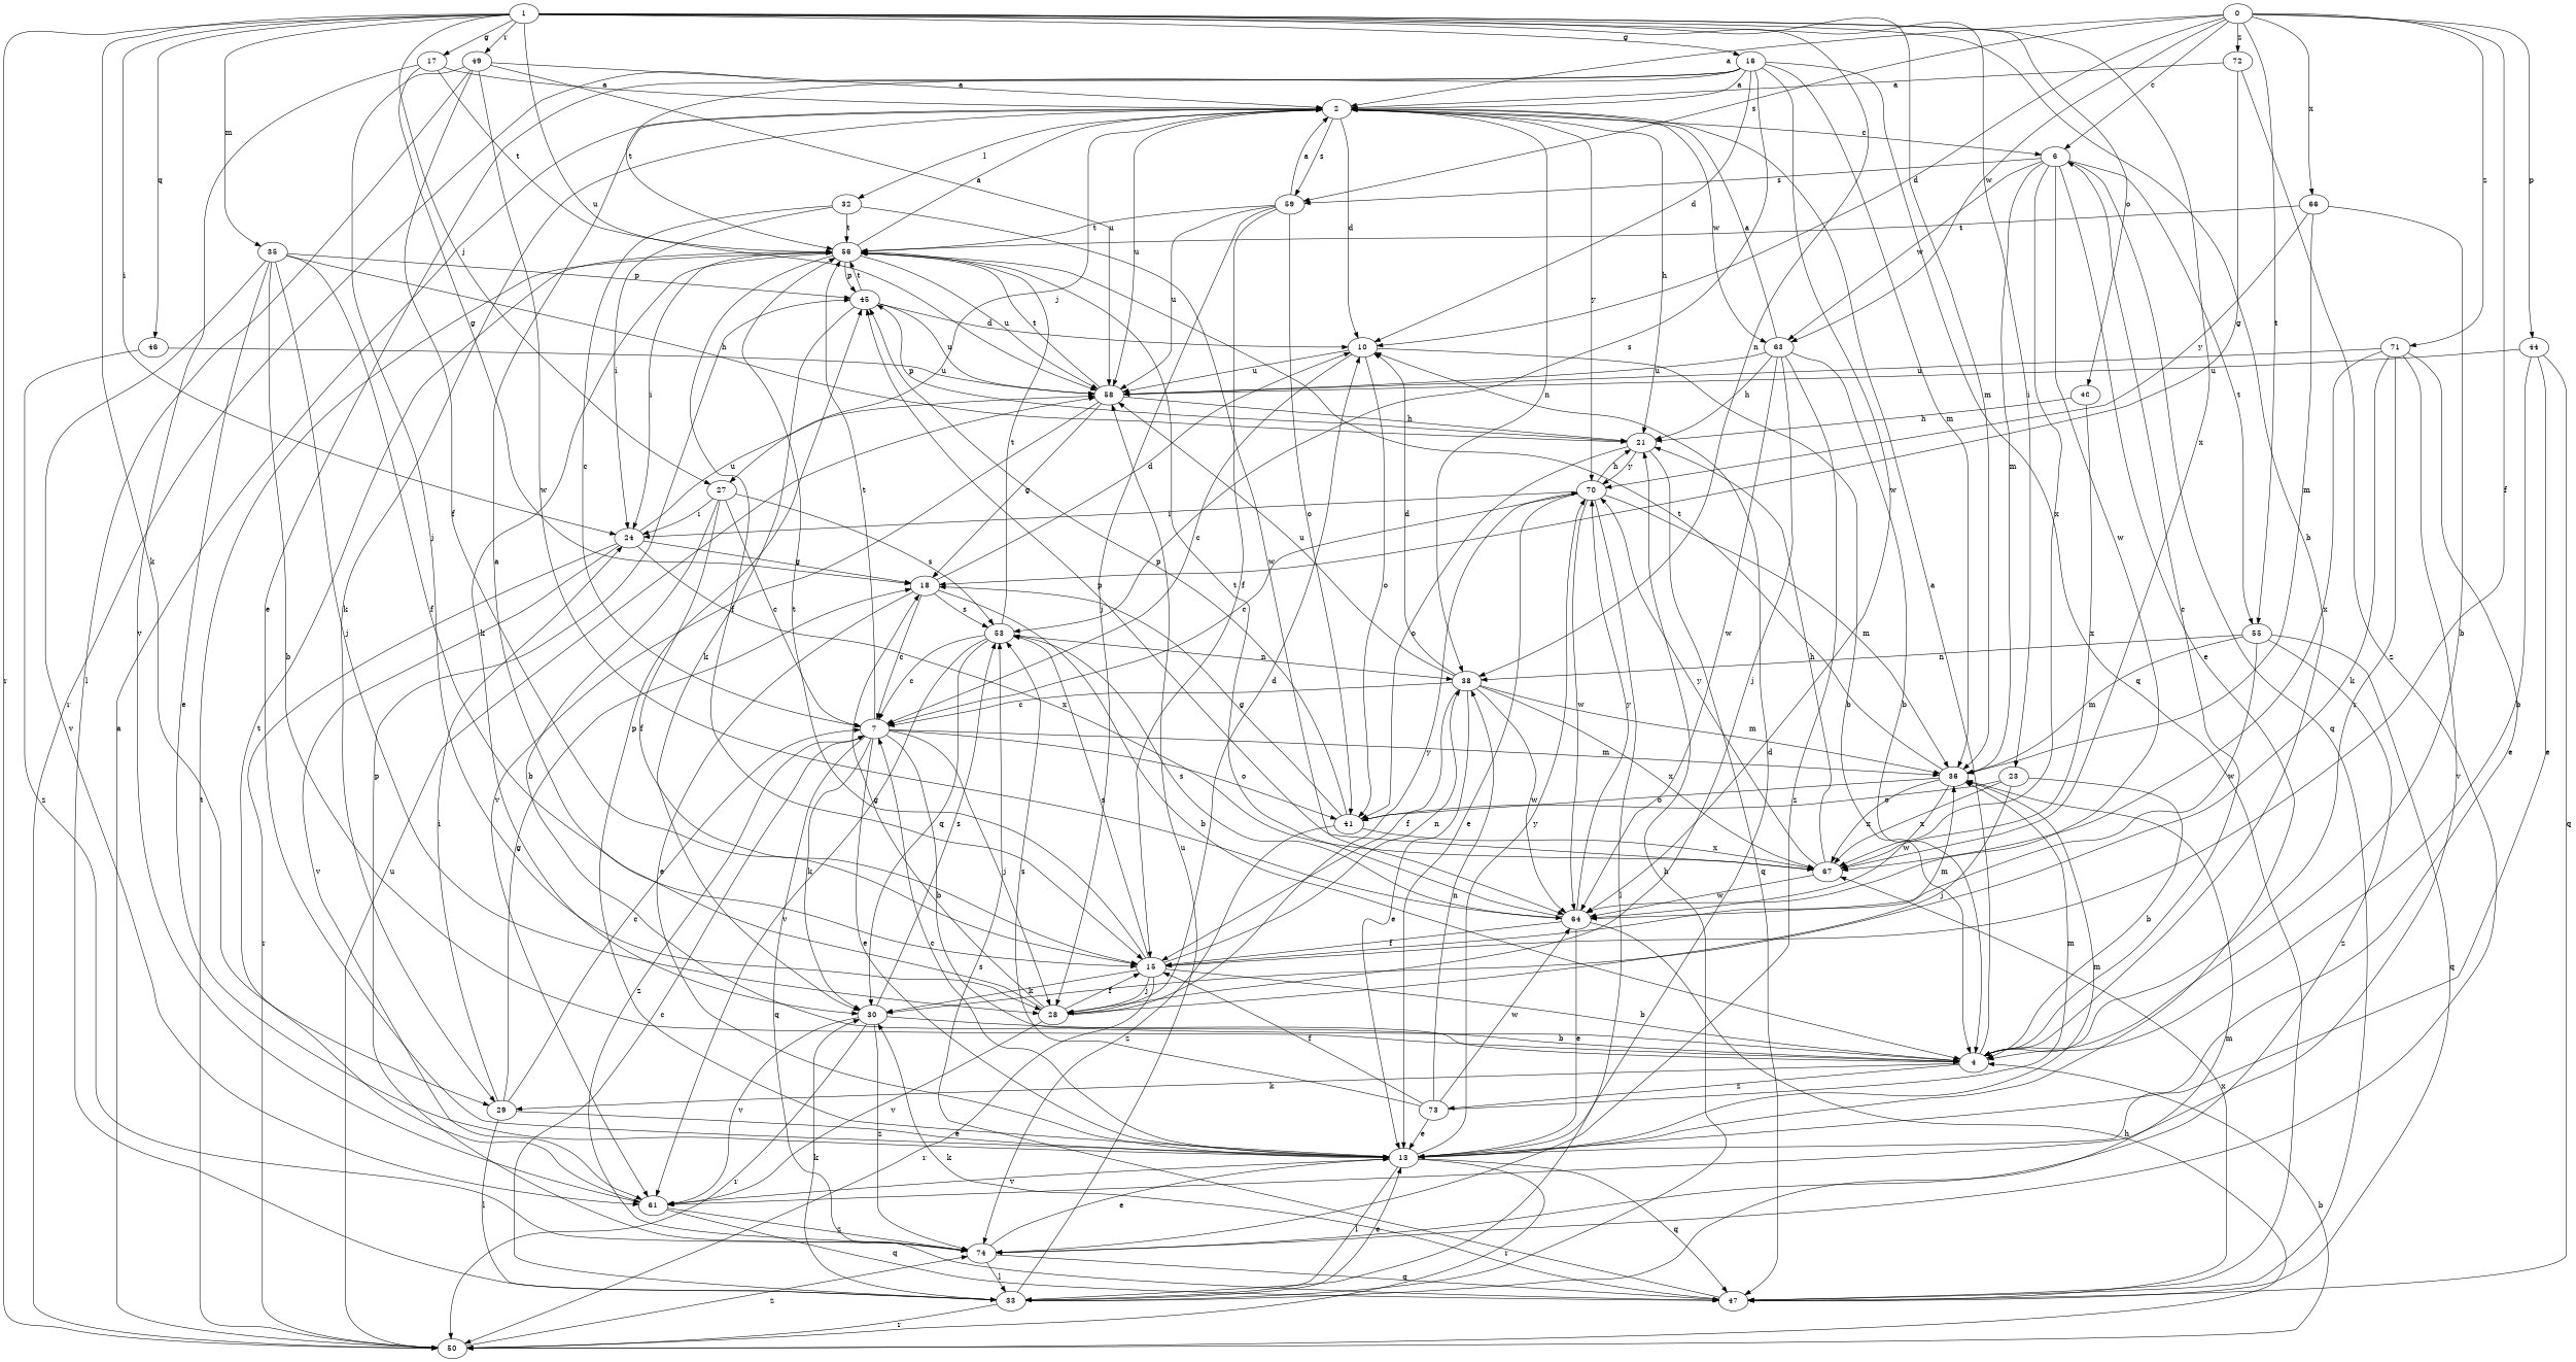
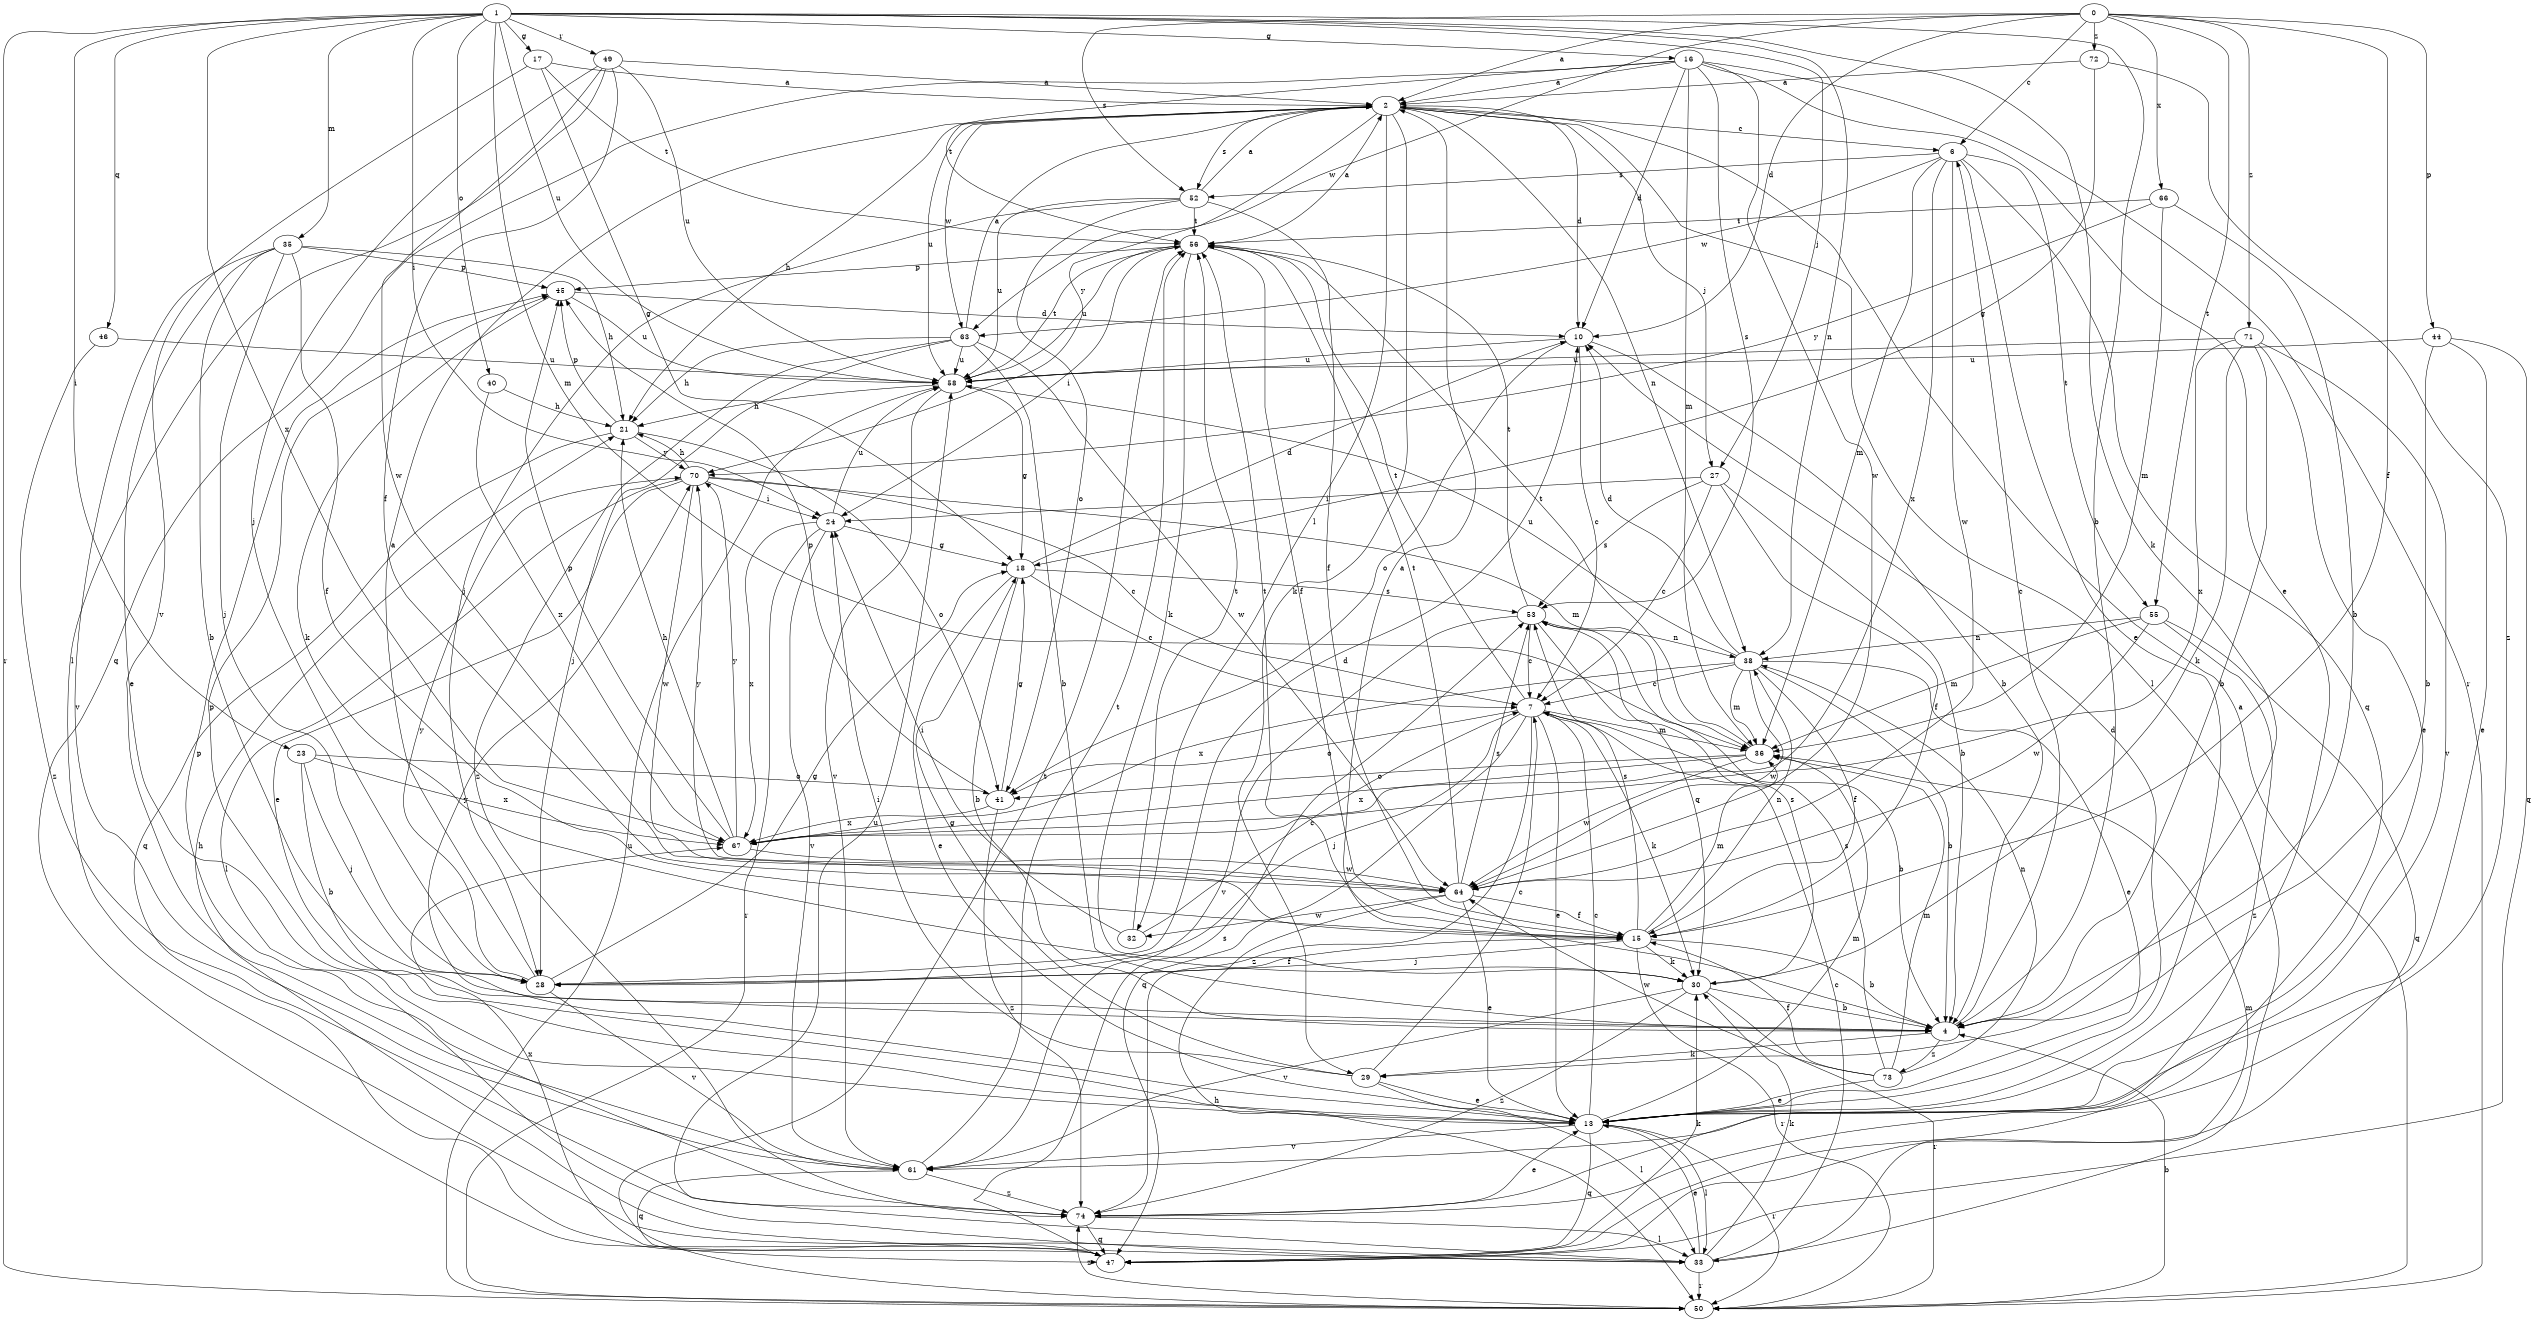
  strict digraph {
    0
    2
    6
    10
    15
    44
-   52 [label=59]
+   52
    55
    63
    66
    71
    72
    27
    29
    38
    58
    21
    32
    33
    70
    36
    67
    13
    47
    64
    4
    7
    41
    50
    28
    30
    56
    53
    74
    61
    18
    1
    16
    17
    23
    24
    35
    40
    46
    49
    73
    45
    0 -> 2 [label=a]
    0 -> 6 [label=c]
    0 -> 10 [label=d]
    0 -> 15 [label=f]
    0 -> 44 [label=p]
    0 -> 52 [label=s]
    0 -> 55 [label=t]
    0 -> 63 [label=w]
    0 -> 66 [label=x]
    0 -> 71 [label=z]
    0 -> 72 [label=z]
    2 -> 6 [label=c]
    2 -> 10 [label=d]
    2 -> 52 [label=s]
    2 -> 63 [label=w]
    2 -> 27 [label=j]
    2 -> 29 [label=k]
    2 -> 38 [label=n]
    2 -> 58 [label=u]
    2 -> 21 [label=h]
    2 -> 32 [label=l]
+   2 -> 33 [label=l]
    2 -> 70 [label=y]
    6 -> 52 [label=s]
    6 -> 55 [label=t]
    6 -> 63 [label=w]
    6 -> 36 [label=m]
    6 -> 67 [label=x]
    6 -> 13 [label=e]
    6 -> 47 [label=q]
    6 -> 64 [label=w]
    10 -> 58 [label=u]
    10 -> 4 [label=b]
    10 -> 7 [label=c]
    10 -> 41 [label=o]
    15 -> 38 [label=n]
    15 -> 36 [label=m]
    15 -> 4 [label=b]
    15 -> 50 [label=r]
    15 -> 28 [label=j]
    15 -> 30 [label=k]
    15 -> 56 [label=t]
    15 -> 53 [label=s]
    44 -> 58 [label=u]
    44 -> 13 [label=e]
    44 -> 47 [label=q]
    44 -> 4 [label=b]
    52 -> 2 [label=a]
    52 -> 15 [label=f]
    52 -> 58 [label=u]
    52 -> 41 [label=o]
    52 -> 28 [label=j]
    52 -> 56 [label=t]
    55 -> 38 [label=n]
    55 -> 36 [label=m]
    55 -> 47 [label=q]
    55 -> 64 [label=w]
    55 -> 74 [label=z]
    63 -> 2 [label=a]
    63 -> 58 [label=u]
    63 -> 21 [label=h]
    63 -> 64 [label=w]
    63 -> 4 [label=b]
    63 -> 28 [label=j]
    63 -> 74 [label=z]
    66 -> 70 [label=y]
    66 -> 36 [label=m]
    66 -> 4 [label=b]
    66 -> 56 [label=t]
    71 -> 58 [label=u]
    71 -> 67 [label=x]
    71 -> 13 [label=e]
-   71 -> 4 [label=r]
+   71 -> 4 [label=b]
    71 -> 30 [label=k]
    71 -> 61 [label=v]
    72 -> 2 [label=a]
    72 -> 74 [label=z]
    72 -> 18 [label=g]
    27 -> 15 [label=f]
    27 -> 4 [label=b]
    27 -> 7 [label=c]
    27 -> 53 [label=s]
    27 -> 24 [label=i]
    29 -> 33 [label=l]
    29 -> 13 [label=e]
    29 -> 7 [label=c]
    29 -> 18 [label=g]
    29 -> 24 [label=i]
    38 -> 10 [label=d]
    38 -> 15 [label=f]
    38 -> 58 [label=u]
    38 -> 36 [label=m]
    38 -> 67 [label=x]
    38 -> 13 [label=e]
    38 -> 64 [label=w]
+   38 -> 4 [label=b]
    38 -> 7 [label=c]
    58 -> 21 [label=h]
    58 -> 56 [label=t]
    58 -> 61 [label=v]
    58 -> 18 [label=g]
    21 -> 70 [label=y]
    21 -> 47 [label=q]
    21 -> 41 [label=o]
    21 -> 45 [label=p]
-   32 -> 64 [label=w]
+   64 -> 32 [label=w]
    32 -> 7 [label=c]
    32 -> 56 [label=t]
    32 -> 24 [label=i]
    33 -> 58 [label=u]
    33 -> 21 [label=h]
    33 -> 36 [label=m]
    33 -> 13 [label=e]
    33 -> 7 [label=c]
    33 -> 50 [label=r]
    33 -> 30 [label=k]
    70 -> 21 [label=h]
    70 -> 33 [label=l]
    70 -> 36 [label=m]
    70 -> 13 [label=e]
    70 -> 64 [label=w]
    70 -> 7 [label=c]
    70 -> 24 [label=i]
    36 -> 67 [label=x]
    36 -> 64 [label=w]
    36 -> 41 [label=o]
    36 -> 56 [label=t]
    67 -> 21 [label=h]
    67 -> 70 [label=y]
    67 -> 64 [label=w]
    67 -> 45 [label=p]
    13 -> 10 [label=d]
    13 -> 33 [label=l]
    13 -> 70 [label=y]
    13 -> 36 [label=m]
    13 -> 47 [label=q]
    13 -> 7 [label=c]
    13 -> 50 [label=r]
    13 -> 61 [label=v]
    13 -> 45 [label=p]
    47 -> 67 [label=x]
    47 -> 30 [label=k]
    47 -> 53 [label=s]
    64 -> 15 [label=f]
    64 -> 70 [label=y]
    64 -> 13 [label=e]
    64 -> 50 [label=h]
    64 -> 56 [label=t]
    64 -> 53 [label=s]
    4 -> 2 [label=a]
    4 -> 6 [label=c]
    4 -> 29 [label=k]
    4 -> 73 [label=z]
    7 -> 36 [label=m]
    7 -> 13 [label=e]
    7 -> 47 [label=q]
    7 -> 4 [label=b]
    7 -> 41 [label=o]
    7 -> 28 [label=j]
    7 -> 30 [label=k]
    7 -> 56 [label=t]
    7 -> 74 [label=z]
    41 -> 67 [label=x]
    41 -> 74 [label=z]
    41 -> 18 [label=g]
    41 -> 45 [label=p]
    50 -> 2 [label=a]
    50 -> 58 [label=u]
    50 -> 4 [label=b]
    50 -> 56 [label=t]
    50 -> 74 [label=z]
    28 -> 2 [label=a]
    28 -> 10 [label=d]
    28 -> 15 [label=f]
    28 -> 70 [label=y]
    28 -> 61 [label=v]
    28 -> 18 [label=g]
    30 -> 4 [label=b]
    30 -> 50 [label=r]
    30 -> 53 [label=s]
    30 -> 74 [label=z]
    30 -> 61 [label=v]
    56 -> 2 [label=a]
    56 -> 15 [label=f]
    56 -> 58 [label=u]
    56 -> 30 [label=k]
    56 -> 24 [label=i]
    56 -> 45 [label=p]
    53 -> 38 [label=n]
    53 -> 7 [label=c]
    53 -> 30 [label=q]
    53 -> 56 [label=t]
    53 -> 61 [label=v]
    74 -> 33 [label=l]
    74 -> 13 [label=e]
    74 -> 47 [label=q]
    74 -> 45 [label=p]
    61 -> 47 [label=q]
    61 -> 56 [label=t]
    61 -> 74 [label=z]
    18 -> 10 [label=d]
    18 -> 13 [label=e]
    18 -> 4 [label=b]
    18 -> 7 [label=c]
    18 -> 53 [label=s]
    1 -> 27 [label=j]
    1 -> 29 [label=k]
    1 -> 38 [label=n]
    1 -> 58 [label=u]
    1 -> 36 [label=m]
    1 -> 67 [label=x]
    1 -> 4 [label=b]
    1 -> 50 [label=r]
    1 -> 16 [label=g]
    1 -> 17 [label=g]
    1 -> 23 [label=i]
    1 -> 24 [label=i]
    1 -> 35 [label=m]
    1 -> 40 [label=o]
    1 -> 46 [label=q]
    1 -> 49 [label=r]
    16 -> 2 [label=a]
    16 -> 10 [label=d]
    16 -> 36 [label=m]
    16 -> 13 [label=e]
    16 -> 47 [label=q]
    16 -> 64 [label=w]
    16 -> 50 [label=r]
    16 -> 56 [label=t]
    16 -> 53 [label=s]
    17 -> 2 [label=a]
    17 -> 56 [label=t]
    17 -> 61 [label=v]
    17 -> 18 [label=g]
    23 -> 67 [label=x]
    23 -> 4 [label=b]
    23 -> 41 [label=o]
    23 -> 28 [label=j]
    24 -> 58 [label=u]
    24 -> 67 [label=x]
    24 -> 50 [label=r]
    24 -> 61 [label=v]
    24 -> 18 [label=g]
    35 -> 15 [label=f]
    35 -> 21 [label=h]
    35 -> 13 [label=e]
    35 -> 4 [label=b]
    35 -> 28 [label=j]
    35 -> 61 [label=v]
    35 -> 45 [label=p]
    40 -> 21 [label=h]
    40 -> 67 [label=x]
    46 -> 58 [label=u]
    46 -> 74 [label=z]
    49 -> 2 [label=a]
    49 -> 15 [label=f]
    49 -> 58 [label=u]
    49 -> 33 [label=l]
    49 -> 64 [label=w]
    49 -> 28 [label=j]
    73 -> 15 [label=f]
    73 -> 38 [label=n]
    73 -> 36 [label=m]
    73 -> 13 [label=e]
    73 -> 64 [label=w]
    73 -> 53 [label=s]
    45 -> 10 [label=d]
    45 -> 58 [label=u]
    45 -> 30 [label=k]
-   45 -> 56 [label=t]
  }
